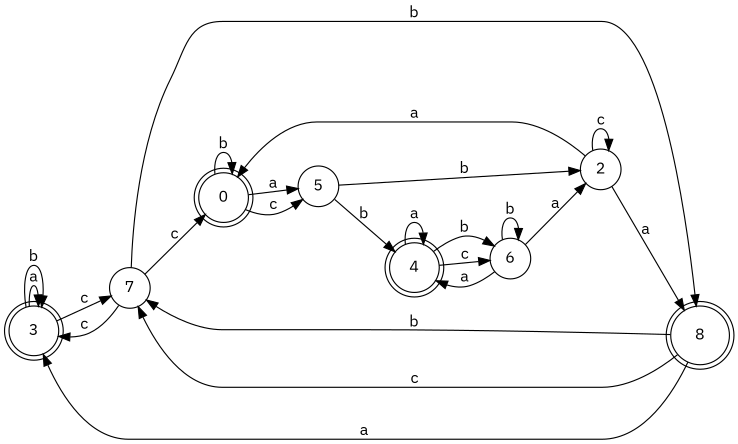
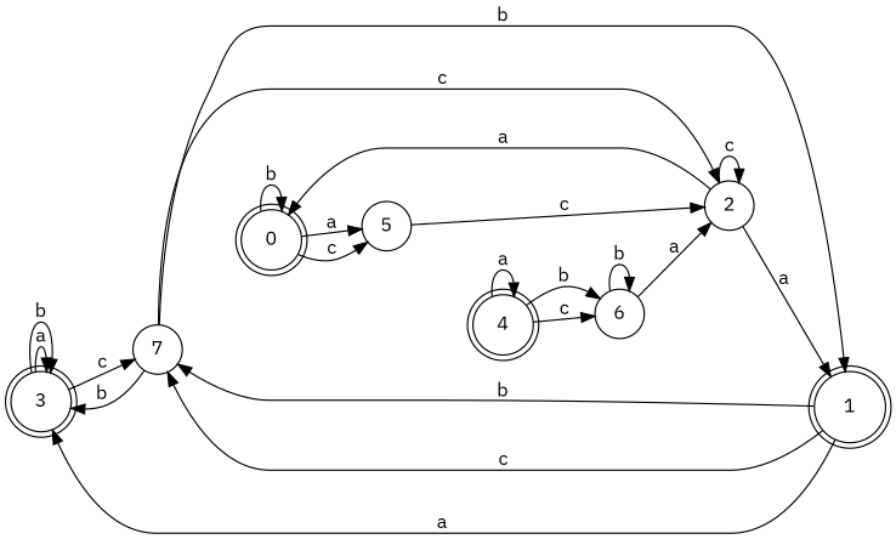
  digraph {
    fontname="IBM Plex Sans"
    rankdir=LR
    node [fontname="IBM Plex Sans" shape=doublecircle]
    edge [fontname="IBM Plex Sans"]
    n1 [label=3]
    n2 [label=7 shape=circle]
-   n3 [label=8]
+   n3 [label=1]
    n4 [label=2 shape=circle]
    n5 [label=0]
    n6 [label=5 shape=circle]
    n7 [label=4]
    n8 [label=6 shape=circle]
    n1 -> n1 [label=a]
    n1 -> n1 [label=b]
    n1 -> n2 [label=c]
-   n2 -> n1 [label=c]
+   n2 -> n1 [label=b]
    n2 -> n3 [label=b]
-   n2 -> n5 [label=c]
+   n2 -> n4 [label=c]
    n3 -> n1 [label=a]
    n3 -> n2 [label=b]
    n3 -> n2 [label=c]
    n4 -> n3 [label=a]
    n4 -> n4 [label=c]
    n4 -> n5 [label=a]
    n5 -> n5 [label=b]
    n5 -> n6 [label=a]
    n5 -> n6 [label=c]
-   n6 -> n4 [label=b]
-   n6 -> n7 [label=b]
+   n6 -> n4 [label=c]
    n7 -> n7 [label=a]
    n7 -> n8 [label=b]
    n7 -> n8 [label=c]
    n8 -> n4 [label=a]
-   n8 -> n7 [label=a]
    n8 -> n8 [label=b]
  }
